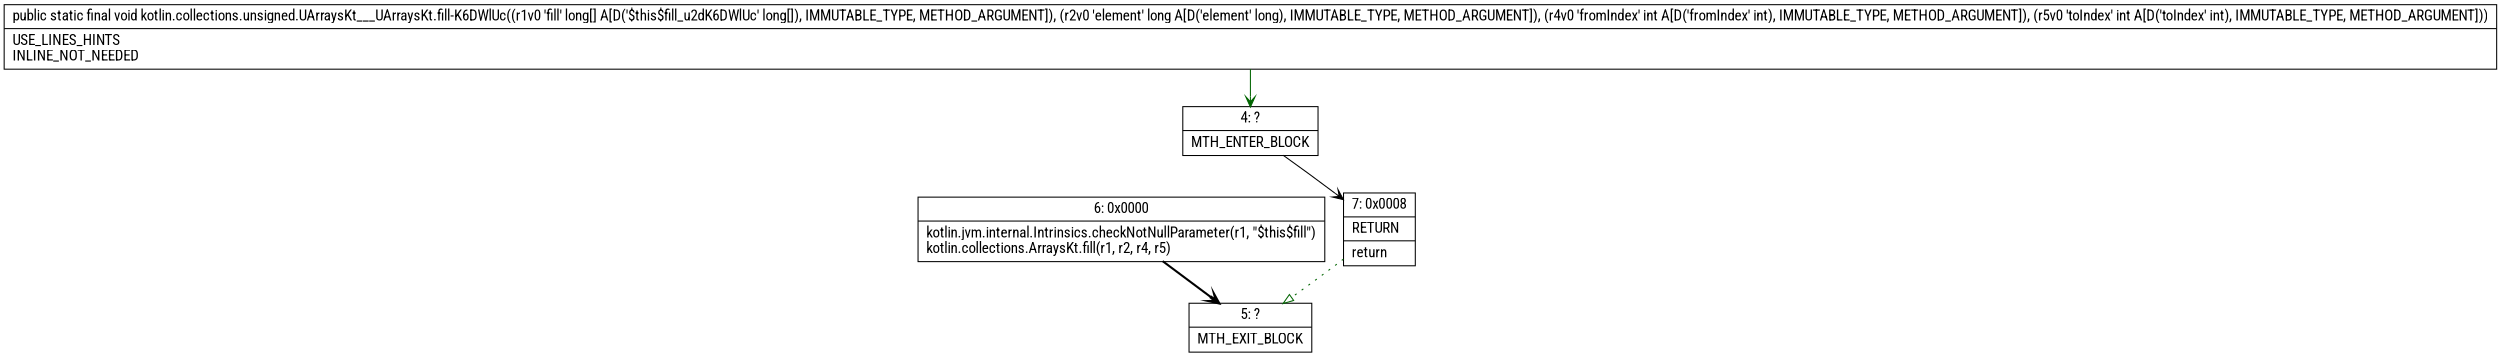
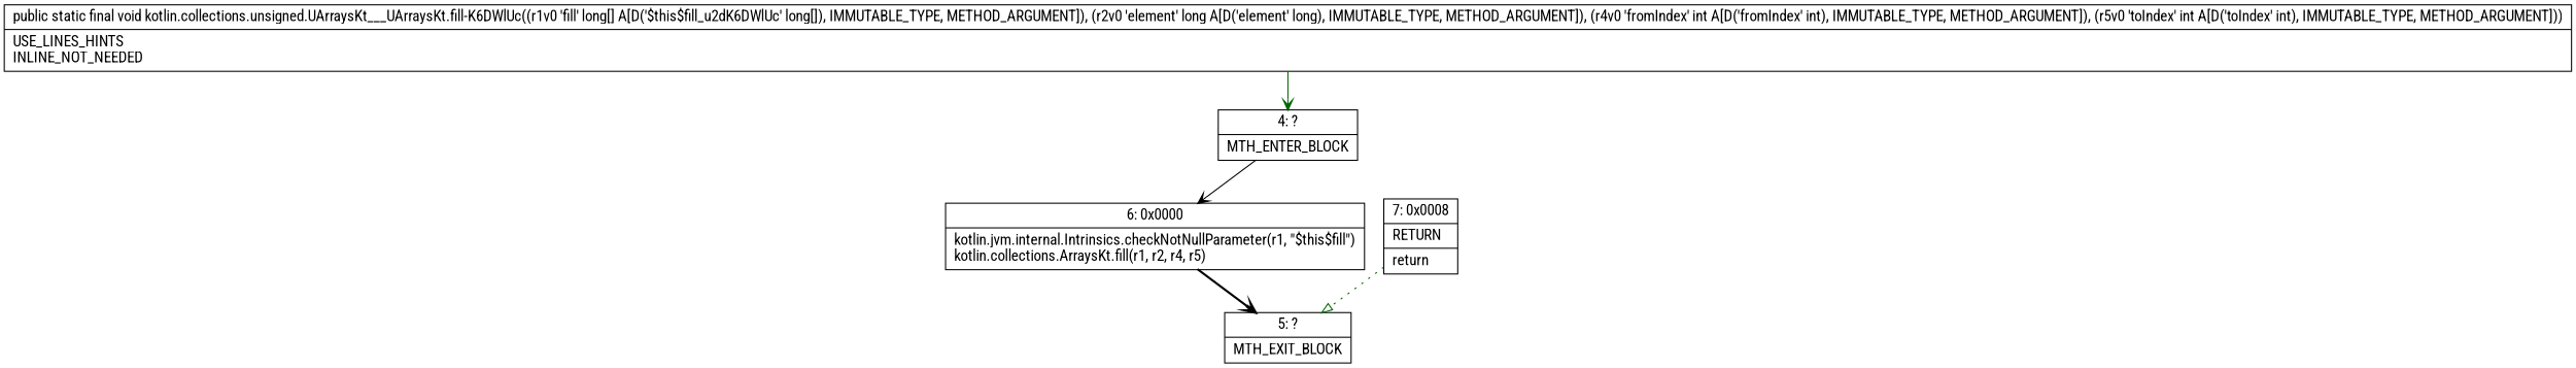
  digraph {
    fontname="Roboto Condensed"
    node [fontname="Roboto Condensed" shape=record]
    edge [arrowhead=vee color=black fontname="Roboto Condensed" style=solid]
    n1 [label="{4\:\ ?|MTH_ENTER_BLOCK\l}"]
    n2 [label="{6\:\ 0x0000|kotlin.jvm.internal.Intrinsics.checkNotNullParameter(r1, \"$this$fill\")\lkotlin.collections.ArraysKt.fill(r1, r2, r4, r5)\l}"]
    n3 [label="{5\:\ ?|MTH_EXIT_BLOCK\l}"]
    n4 [label="{7\:\ 0x0008|RETURN\l|return\l}"]
    n5 [label="{public static final void kotlin.collections.unsigned.UArraysKt___UArraysKt.fill\-K6DWlUc((r1v0 'fill' long[] A[D('$this$fill_u2dK6DWlUc' long[]), IMMUTABLE_TYPE, METHOD_ARGUMENT]), (r2v0 'element' long A[D('element' long), IMMUTABLE_TYPE, METHOD_ARGUMENT]), (r4v0 'fromIndex' int A[D('fromIndex' int), IMMUTABLE_TYPE, METHOD_ARGUMENT]), (r5v0 'toIndex' int A[D('toIndex' int), IMMUTABLE_TYPE, METHOD_ARGUMENT]))  | USE_LINES_HINTS\lINLINE_NOT_NEEDED\l}"]
-   n1 -> n4
+   n1 -> n2
    n2 -> n3 [style=bold]
    n4 -> n3 [arrowhead=onormal color=darkgreen style=dotted]
    n5 -> n1 [color=darkgreen]
  }
